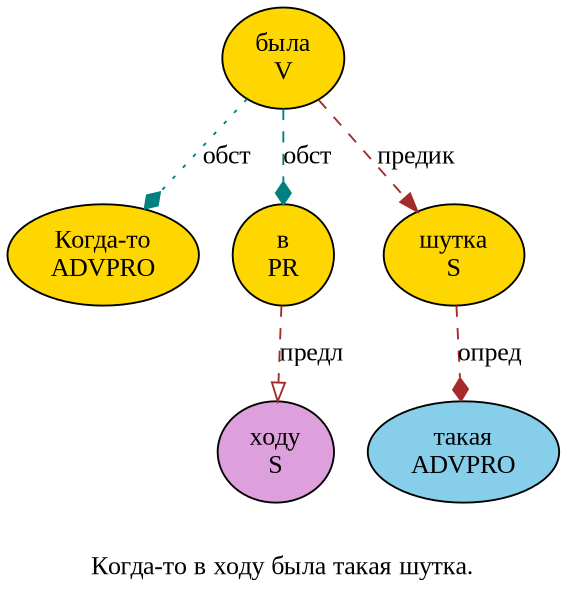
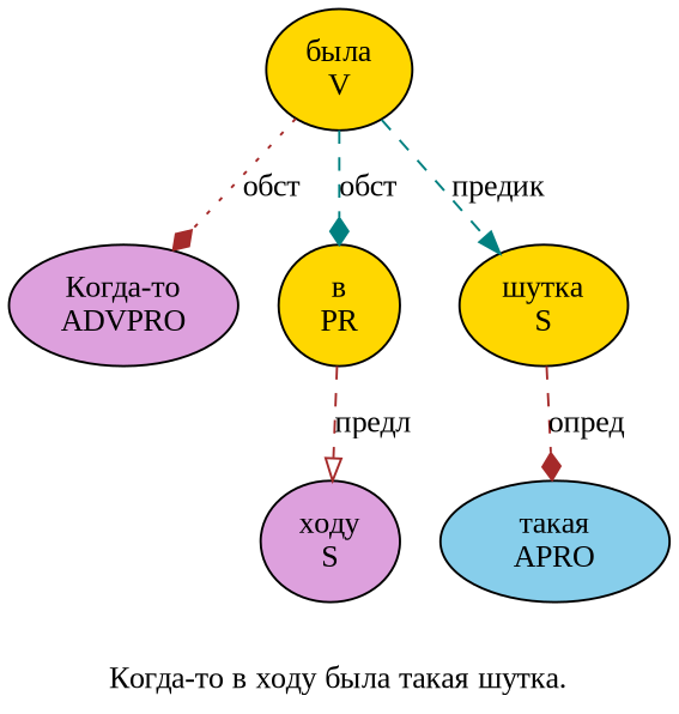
  digraph {
    fontname="Liberation Serif"
    label="Когда-то в ходу была такая шутка."
    node [fillcolor=gold fontname="Liberation Serif" penwidth=1 shape=ellipse style=filled]
    edge [arrowhead=diamond color=brown fontname="Liberation Serif" style=dashed]
-   n1 [label="Когда-то\nADVPRO"]
+   n1 [fillcolor=plum label="Когда-то\nADVPRO"]
    n2 [label="в\nPR"]
    n3 [fillcolor=plum label="ходу\nS"]
    n4 [label="была\nV"]
    n5 [label="шутка\nS"]
-   n6 [fillcolor=skyblue label="такая\nADVPRO"]
+   n6 [fillcolor=skyblue label="такая\nAPRO"]
    n2 -> n3 [arrowhead=onormal label="предл"]
-   n4 -> n1 [color=teal label="обст" style=dotted]
+   n4 -> n1 [label="обст" style=dotted]
    n4 -> n2 [color=teal label="обст"]
-   n4 -> n5 [arrowhead=normal label="предик"]
+   n4 -> n5 [arrowhead=normal color=teal label="предик"]
    n5 -> n6 [label="опред"]
  }
